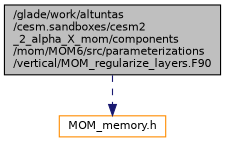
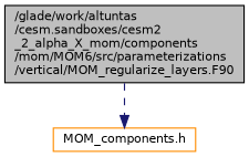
  digraph {
    node [fontname=Helvetica fontsize=10 shape=record style=filled]
    n1 [color=black fillcolor=grey75 fontcolor=black height=0.2 label="/glade/work/altuntas\l/cesm.sandboxes/cesm2\l_2_alpha_X_mom/components\l/mom/MOM6/src/parameterizations\l/vertical/MOM_regularize_layers.F90" width=0.4]
-   n2 [color=darkorange fillcolor=white height=0.2 label="MOM_memory.h" width=0.4]
+   n2 [color=darkorange fillcolor=white height=0.2 label="MOM_components.h" width=0.4]
    n1 -> n2 [color=midnightblue fontname=Helvetica fontsize=10 labelfontname=Helvetica labelfontsize=10 style=dashed]
  }
